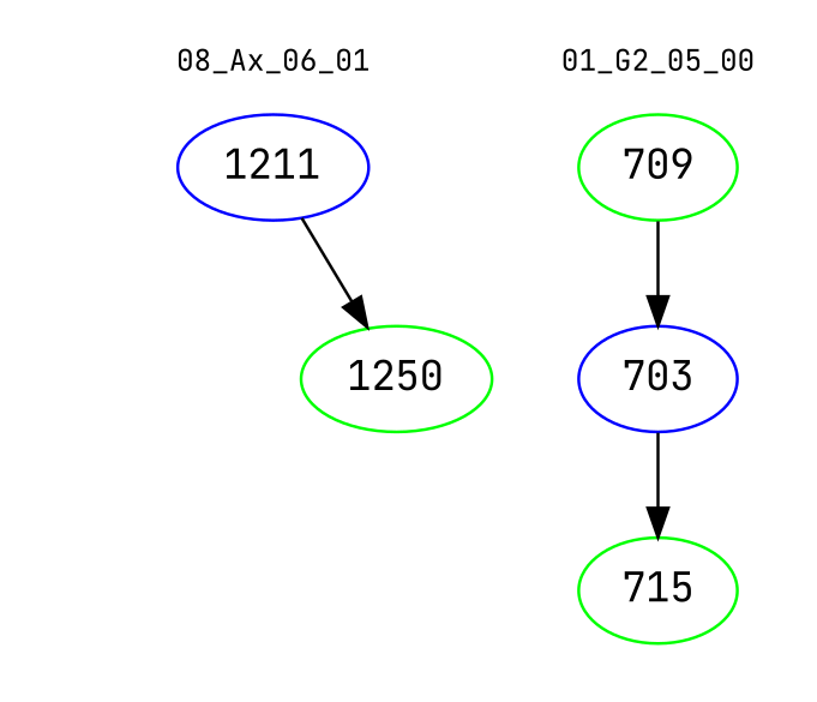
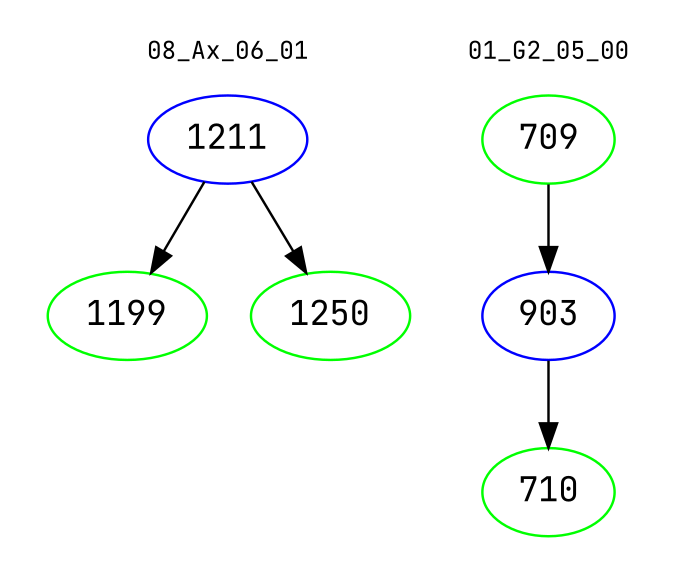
  digraph {
    fontname="JetBrains Mono"
    node [color=green fontname="JetBrains Mono"]
    edge [color=black fontname="JetBrains Mono"]
    n1 [color=blue label=1211]
+   n2 [label=1199]
    n3 [label=1250]
-   n4 [color=blue label=703]
+   n4 [color=blue label=903]
    n5 [label=709]
-   n6 [label=715]
+   n6 [label=710]
    subgraph cluster_1 {
      color=white
      fontsize=10
      label="08_Ax_06_01"
      n1
+     n2
      n3
    }
    subgraph cluster_2 {
      color=white
      fontsize=10
      label="01_G2_05_00"
      n4
      n5
      n6
    }
+   n1 -> n2
    n1 -> n3
    n4 -> n6
    n5 -> n4
  }
